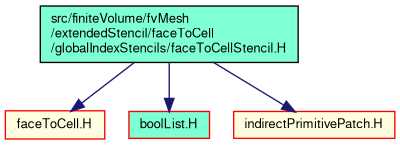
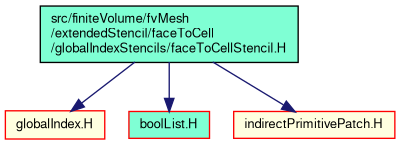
  digraph {
    node [color=red fillcolor=aquamarine fontname=FreeSans fontsize=10 shape=record style=filled]
    edge [color=midnightblue fontname=FreeSans fontsize=10 labelfontname=FreeSans labelfontsize=10 style=solid]
    n1 [color=black fontcolor=black height=0.2 label="src/finiteVolume/fvMesh\l/extendedStencil/faceToCell\l/globalIndexStencils/faceToCellStencil.H" width=0.4]
-   n2 [fillcolor=lightyellow height=0.2 label="faceToCell.H" width=0.4]
+   n2 [fillcolor=lightyellow height=0.2 label="globalIndex.H" width=0.4]
    n3 [height=0.2 label="boolList.H" width=0.4]
    n4 [fillcolor=lightyellow height=0.2 label="indirectPrimitivePatch.H" width=0.4]
    n1 -> n2
    n1 -> n3
    n1 -> n4
  }
